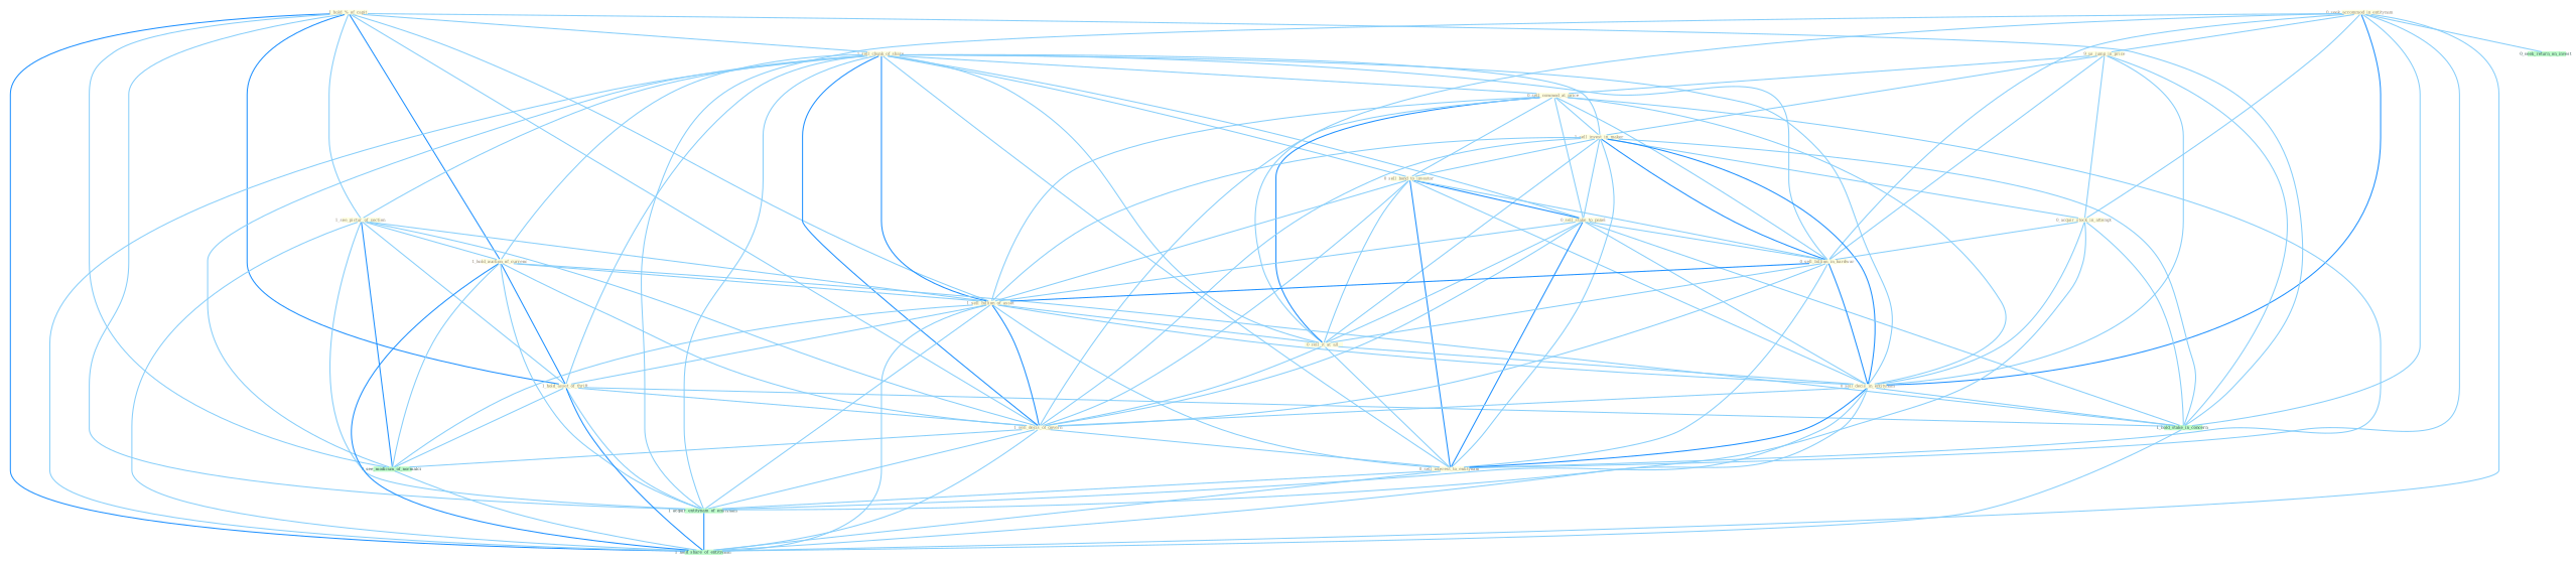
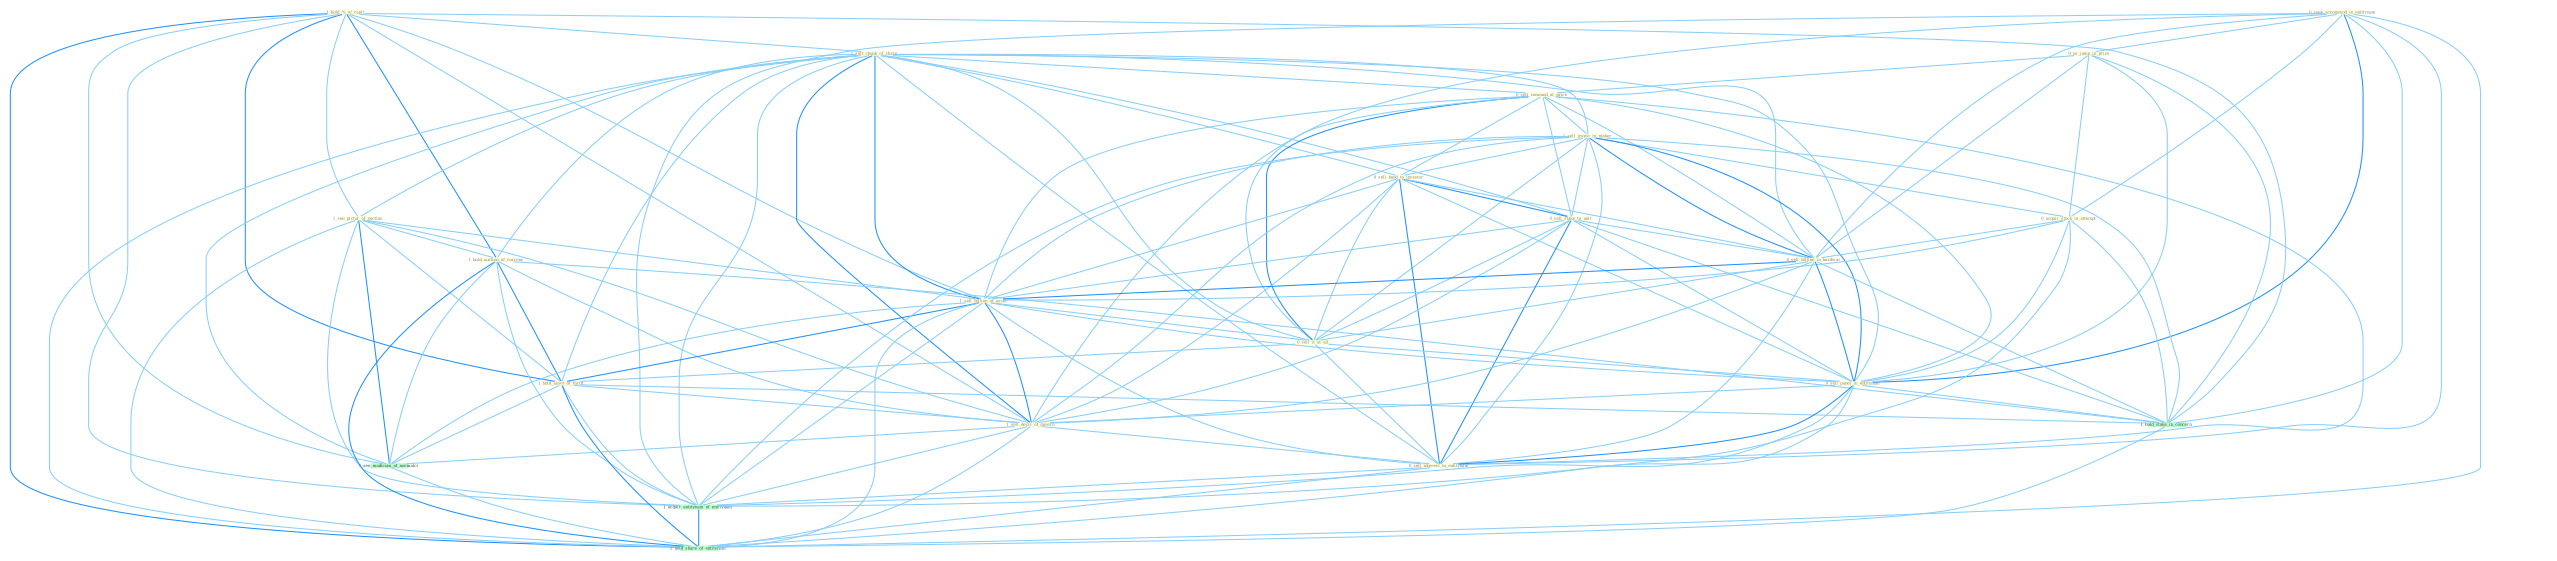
  graph {
    node [color="#ffffe0" fixedsize=true fontcolor="#8b7d6b" fontsize=4 shape=polygon style=filled]
    edge [color="#87cefa" w=1]
    "0_seek_accommod_in_entitynam " [height=.06 width=.5]
    n2 [height=.06 label="9_us_jump_in_price" width=.5]
    "1_hold_%_of_capit " [height=.06 width=.5]
    "1_sell_chunk_of_share " [height=.06 width=.5]
    "0_sell_commod_at_price " [height=.06 width=.5]
    "1_sell_invest_in_maker " [height=.06 width=.5]
    "0_sell_bond_to_investor " [height=.06 width=.5]
    "0_acquir_stock_in_attempt " [height=.06 width=.5]
    "1_see_pictur_of_section " [height=.06 width=.5]
    "1_hold_auction_of_currenc " [height=.06 width=.5]
    "1_hold_asset_of_thrift " [height=.06 width=.5]
-   "0_sell_stake_to_unit " [height=.06 width=.5 label="0_sell_stake_to_panel"]
+   "0_sell_stake_to_unit " [height=.06 width=.5]
    "0_sell_billion_in_hardwar " [height=.06 width=.5]
    "1_sell_billion_of_asset " [height=.06 width=.5]
    "0_sell_it_at_all " [height=.06 width=.5]
-   "0_sell_panel_in_entitynam " [height=.06 width=.5 label="0_sell_decis_in_entitynam"]
+   "0_sell_panel_in_entitynam " [height=.06 width=.5]
    "1_sell_decis_of_govern " [height=.06 width=.5]
    "0_sell_interest_to_entitynam " [height=.06 width=.5]
    "1_hold_stake_in_concern " [color="#BDFCC9" fontcolor="#2f4f4f" height=.06 width=.5]
-   "0_seek_return_on_invest " [color="#BDFCC9" fontcolor="#2f4f4f" height=.06 width=.5]
    "1_acquir_entitynam_of_entitynam " [color="#BDFCC9" fontcolor="#2f4f4f" height=.06 width=.5]
    "1_hold_share_of_entitynam " [color="#BDFCC9" fontcolor="#2f4f4f" height=.06 width=.5]
    "1_see_modicum_of_normalci " [color="#BDFCC9" fontcolor="#2f4f4f" height=.06 width=.5]
    subgraph sub_1 {
      "0_seek_accommod_in_entitynam "
      n2
      "1_hold_%_of_capit "
      "1_sell_chunk_of_share "
      "0_sell_commod_at_price "
      "1_sell_invest_in_maker "
      "0_sell_bond_to_investor "
      "0_acquir_stock_in_attempt "
      "1_see_pictur_of_section "
      "1_hold_auction_of_currenc "
      "1_hold_asset_of_thrift "
      "0_sell_stake_to_unit "
      "0_sell_billion_in_hardwar "
      "1_sell_billion_of_asset "
      "0_sell_it_at_all "
      "0_sell_panel_in_entitynam "
      "1_sell_decis_of_govern "
      "0_sell_interest_to_entitynam "
    }
    subgraph sub_2 {
    }
    "0_seek_accommod_in_entitynam " -- n2
    "0_seek_accommod_in_entitynam " -- "0_acquir_stock_in_attempt "
    "0_seek_accommod_in_entitynam " -- "0_sell_billion_in_hardwar "
    "0_seek_accommod_in_entitynam " -- "0_sell_it_at_all "
    "0_seek_accommod_in_entitynam " -- "0_sell_panel_in_entitynam " [color="#1e90ff" w=2]
    "0_seek_accommod_in_entitynam " -- "0_sell_interest_to_entitynam "
    "0_seek_accommod_in_entitynam " -- "1_hold_stake_in_concern "
-   "0_seek_accommod_in_entitynam " -- "0_seek_return_on_invest "
    "0_seek_accommod_in_entitynam " -- "1_acquir_entitynam_of_entitynam "
    "0_seek_accommod_in_entitynam " -- "1_hold_share_of_entitynam "
    n2 -- "0_sell_commod_at_price "
-   n2 -- "1_sell_invest_in_maker "
+   "1_acquir_entitynam_of_entitynam " -- "1_sell_invest_in_maker "
    n2 -- "0_acquir_stock_in_attempt "
    n2 -- "0_sell_billion_in_hardwar "
    n2 -- "0_sell_panel_in_entitynam "
    n2 -- "1_hold_stake_in_concern "
    "1_hold_%_of_capit " -- "1_sell_chunk_of_share "
    "1_hold_%_of_capit " -- "1_see_pictur_of_section "
    "1_hold_%_of_capit " -- "1_hold_auction_of_currenc " [color="#1e90ff" w=2]
    "1_hold_%_of_capit " -- "1_hold_asset_of_thrift " [color="#1e90ff" w=2]
    "1_hold_%_of_capit " -- "1_sell_billion_of_asset "
    "1_hold_%_of_capit " -- "1_sell_decis_of_govern "
    "1_hold_%_of_capit " -- "1_hold_stake_in_concern "
    "1_hold_%_of_capit " -- "1_acquir_entitynam_of_entitynam "
    "1_hold_%_of_capit " -- "1_hold_share_of_entitynam " [color="#1e90ff" w=2]
    "1_hold_%_of_capit " -- "1_see_modicum_of_normalci "
    "1_sell_chunk_of_share " -- "0_sell_commod_at_price "
    "1_sell_chunk_of_share " -- "1_sell_invest_in_maker "
    "1_sell_chunk_of_share " -- "0_sell_bond_to_investor "
    "1_sell_chunk_of_share " -- "1_see_pictur_of_section "
    "1_sell_chunk_of_share " -- "1_hold_auction_of_currenc "
    "1_sell_chunk_of_share " -- "1_hold_asset_of_thrift "
    "1_sell_chunk_of_share " -- "0_sell_stake_to_unit "
    "1_sell_chunk_of_share " -- "0_sell_billion_in_hardwar "
    "1_sell_chunk_of_share " -- "1_sell_billion_of_asset " [color="#1e90ff" w=2]
    "1_sell_chunk_of_share " -- "0_sell_it_at_all "
    "1_sell_chunk_of_share " -- "0_sell_panel_in_entitynam "
    "1_sell_chunk_of_share " -- "1_sell_decis_of_govern " [color="#1e90ff" w=2]
    "1_sell_chunk_of_share " -- "0_sell_interest_to_entitynam "
    "1_sell_chunk_of_share " -- "1_acquir_entitynam_of_entitynam "
    "1_sell_chunk_of_share " -- "1_hold_share_of_entitynam "
    "1_sell_chunk_of_share " -- "1_see_modicum_of_normalci "
    "0_sell_commod_at_price " -- "1_sell_invest_in_maker "
    "0_sell_commod_at_price " -- "0_sell_bond_to_investor "
    "0_sell_commod_at_price " -- "0_sell_stake_to_unit "
    "0_sell_commod_at_price " -- "0_sell_billion_in_hardwar "
    "0_sell_commod_at_price " -- "1_sell_billion_of_asset "
    "0_sell_commod_at_price " -- "0_sell_it_at_all " [color="#1e90ff" w=2]
    "0_sell_commod_at_price " -- "0_sell_panel_in_entitynam "
    "0_sell_commod_at_price " -- "1_sell_decis_of_govern "
    "0_sell_commod_at_price " -- "0_sell_interest_to_entitynam "
    "1_sell_invest_in_maker " -- "0_sell_bond_to_investor "
    "1_sell_invest_in_maker " -- "0_acquir_stock_in_attempt "
    "1_sell_invest_in_maker " -- "0_sell_stake_to_unit "
    "1_sell_invest_in_maker " -- "0_sell_billion_in_hardwar " [color="#1e90ff" w=2]
    "1_sell_invest_in_maker " -- "1_sell_billion_of_asset "
    "1_sell_invest_in_maker " -- "0_sell_it_at_all "
    "1_sell_invest_in_maker " -- "0_sell_panel_in_entitynam " [color="#1e90ff" w=2]
    "1_sell_invest_in_maker " -- "1_sell_decis_of_govern "
    "1_sell_invest_in_maker " -- "0_sell_interest_to_entitynam "
    "1_sell_invest_in_maker " -- "1_hold_stake_in_concern "
    "0_sell_bond_to_investor " -- "0_sell_stake_to_unit " [color="#1e90ff" w=2]
    "0_sell_bond_to_investor " -- "0_sell_billion_in_hardwar "
    "0_sell_bond_to_investor " -- "1_sell_billion_of_asset "
    "0_sell_bond_to_investor " -- "0_sell_it_at_all "
    "0_sell_bond_to_investor " -- "0_sell_panel_in_entitynam "
    "0_sell_bond_to_investor " -- "1_sell_decis_of_govern "
    "0_sell_bond_to_investor " -- "0_sell_interest_to_entitynam " [color="#1e90ff" w=2]
    "0_acquir_stock_in_attempt " -- "0_sell_billion_in_hardwar "
    "0_acquir_stock_in_attempt " -- "0_sell_panel_in_entitynam "
    "0_acquir_stock_in_attempt " -- "1_hold_stake_in_concern "
    "0_acquir_stock_in_attempt " -- "1_acquir_entitynam_of_entitynam "
    "1_see_pictur_of_section " -- "1_hold_auction_of_currenc "
    "1_see_pictur_of_section " -- "1_hold_asset_of_thrift "
    "1_see_pictur_of_section " -- "1_sell_billion_of_asset "
    "1_see_pictur_of_section " -- "1_sell_decis_of_govern "
    "1_see_pictur_of_section " -- "1_acquir_entitynam_of_entitynam "
    "1_see_pictur_of_section " -- "1_hold_share_of_entitynam "
    "1_see_pictur_of_section " -- "1_see_modicum_of_normalci " [color="#1e90ff" w=2]
    "1_hold_auction_of_currenc " -- "1_hold_asset_of_thrift " [color="#1e90ff" w=2]
-   "1_hold_auction_of_currenc " -- "1_sell_billion_of_asset "
+   "0_acquir_stock_in_attempt " -- "1_sell_billion_of_asset "
    "1_hold_auction_of_currenc " -- "1_sell_decis_of_govern "
    "1_hold_auction_of_currenc " -- "1_hold_stake_in_concern "
    "1_hold_auction_of_currenc " -- "1_acquir_entitynam_of_entitynam "
    "1_hold_auction_of_currenc " -- "1_hold_share_of_entitynam " [color="#1e90ff" w=2]
    "1_hold_auction_of_currenc " -- "1_see_modicum_of_normalci "
-   "1_hold_asset_of_thrift " -- "1_sell_billion_of_asset "
+   "1_hold_asset_of_thrift " -- "1_sell_billion_of_asset " [color="#1e90ff"]
    "1_hold_asset_of_thrift " -- "1_sell_decis_of_govern "
    "1_hold_asset_of_thrift " -- "1_hold_stake_in_concern "
    "1_hold_asset_of_thrift " -- "1_acquir_entitynam_of_entitynam "
    "1_hold_asset_of_thrift " -- "1_hold_share_of_entitynam " [color="#1e90ff" w=2]
    "1_hold_asset_of_thrift " -- "1_see_modicum_of_normalci "
    "0_sell_stake_to_unit " -- "0_sell_billion_in_hardwar "
    "0_sell_stake_to_unit " -- "1_sell_billion_of_asset "
    "0_sell_stake_to_unit " -- "0_sell_it_at_all "
    "0_sell_stake_to_unit " -- "0_sell_panel_in_entitynam "
    "0_sell_stake_to_unit " -- "1_sell_decis_of_govern "
    "0_sell_stake_to_unit " -- "0_sell_interest_to_entitynam " [color="#1e90ff" w=2]
    "0_sell_stake_to_unit " -- "1_hold_stake_in_concern "
    "0_sell_billion_in_hardwar " -- "1_sell_billion_of_asset " [color="#1e90ff" w=2]
    "0_sell_billion_in_hardwar " -- "0_sell_it_at_all "
    "0_sell_billion_in_hardwar " -- "0_sell_panel_in_entitynam " [color="#1e90ff" w=2]
    "0_sell_billion_in_hardwar " -- "1_sell_decis_of_govern "
    "0_sell_billion_in_hardwar " -- "0_sell_interest_to_entitynam "
+   "0_sell_billion_in_hardwar " -- "1_hold_stake_in_concern "
    "1_sell_billion_of_asset " -- "0_sell_it_at_all "
    "1_sell_billion_of_asset " -- "0_sell_panel_in_entitynam "
    "1_sell_billion_of_asset " -- "1_sell_decis_of_govern " [color="#1e90ff" w=2]
    "1_sell_billion_of_asset " -- "0_sell_interest_to_entitynam "
    "1_sell_billion_of_asset " -- "1_acquir_entitynam_of_entitynam "
    "1_sell_billion_of_asset " -- "1_hold_share_of_entitynam "
    "1_sell_billion_of_asset " -- "1_see_modicum_of_normalci "
    "0_sell_it_at_all " -- "0_sell_panel_in_entitynam "
-   "0_sell_it_at_all " -- "1_sell_decis_of_govern "
+   "0_sell_it_at_all " -- "1_hold_asset_of_thrift "
    "0_sell_it_at_all " -- "0_sell_interest_to_entitynam "
    "0_sell_panel_in_entitynam " -- "1_sell_decis_of_govern "
    "0_sell_panel_in_entitynam " -- "0_sell_interest_to_entitynam " [color="#1e90ff" w=2]
    "0_sell_panel_in_entitynam " -- "1_hold_stake_in_concern "
    "0_sell_panel_in_entitynam " -- "1_acquir_entitynam_of_entitynam "
    "0_sell_panel_in_entitynam " -- "1_hold_share_of_entitynam "
    "1_sell_decis_of_govern " -- "0_sell_interest_to_entitynam "
    "1_sell_decis_of_govern " -- "1_acquir_entitynam_of_entitynam "
    "1_sell_decis_of_govern " -- "1_hold_share_of_entitynam "
    "1_sell_decis_of_govern " -- "1_see_modicum_of_normalci "
    "0_sell_interest_to_entitynam " -- "1_acquir_entitynam_of_entitynam "
    "0_sell_interest_to_entitynam " -- "1_hold_share_of_entitynam "
    "1_hold_stake_in_concern " -- "1_hold_share_of_entitynam "
    "1_acquir_entitynam_of_entitynam " -- "1_hold_share_of_entitynam " [color="#1e90ff" w=2]
    "1_see_modicum_of_normalci " -- "1_hold_share_of_entitynam "
  }
